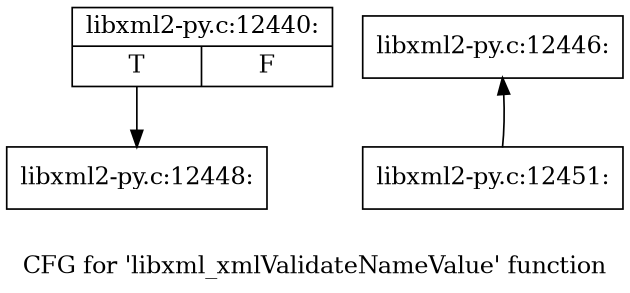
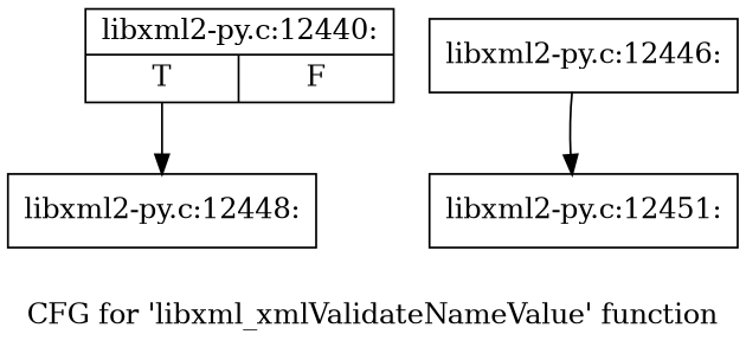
  digraph {
    label="CFG for 'libxml_xmlValidateNameValue' function"
    node [shape=record]
    n1 [label="{libxml2-py.c:12440:|{<s0>T|<s1>F}}"]
    n2 [label="{libxml2-py.c:12448:}"]
    n3 [label="{libxml2-py.c:12446:}"]
    n4 [label="{libxml2-py.c:12451:}"]
    n1 -> n2 [tailport=s0]
-   n4 -> n3
+   n3 -> n4
  }
